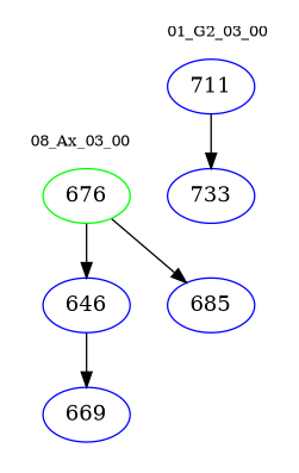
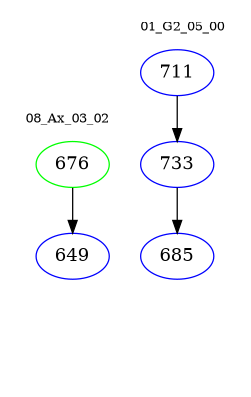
  digraph {
    node [color=blue]
    edge [color=black]
    n1 [color=green label=676]
-   n2 [label=646]
-   n3 [label=669]
+   n2 [label=649]
    n4 [label=711]
    n5 [label=733]
    n6 [label=685]
    subgraph cluster_1 {
      color=white
      fontsize=10
-     label="08_Ax_03_00"
+     label="08_Ax_03_02"
      n1
      n2
-     n3
    }
    subgraph cluster_2 {
      color=white
      fontsize=10
-     label="01_G2_03_00"
+     label="01_G2_05_00"
      n4
      n5
      n6
    }
    n1 -> n2
-   n2 -> n3
    n4 -> n5
-   n1 -> n6
+   n5 -> n6
  }
